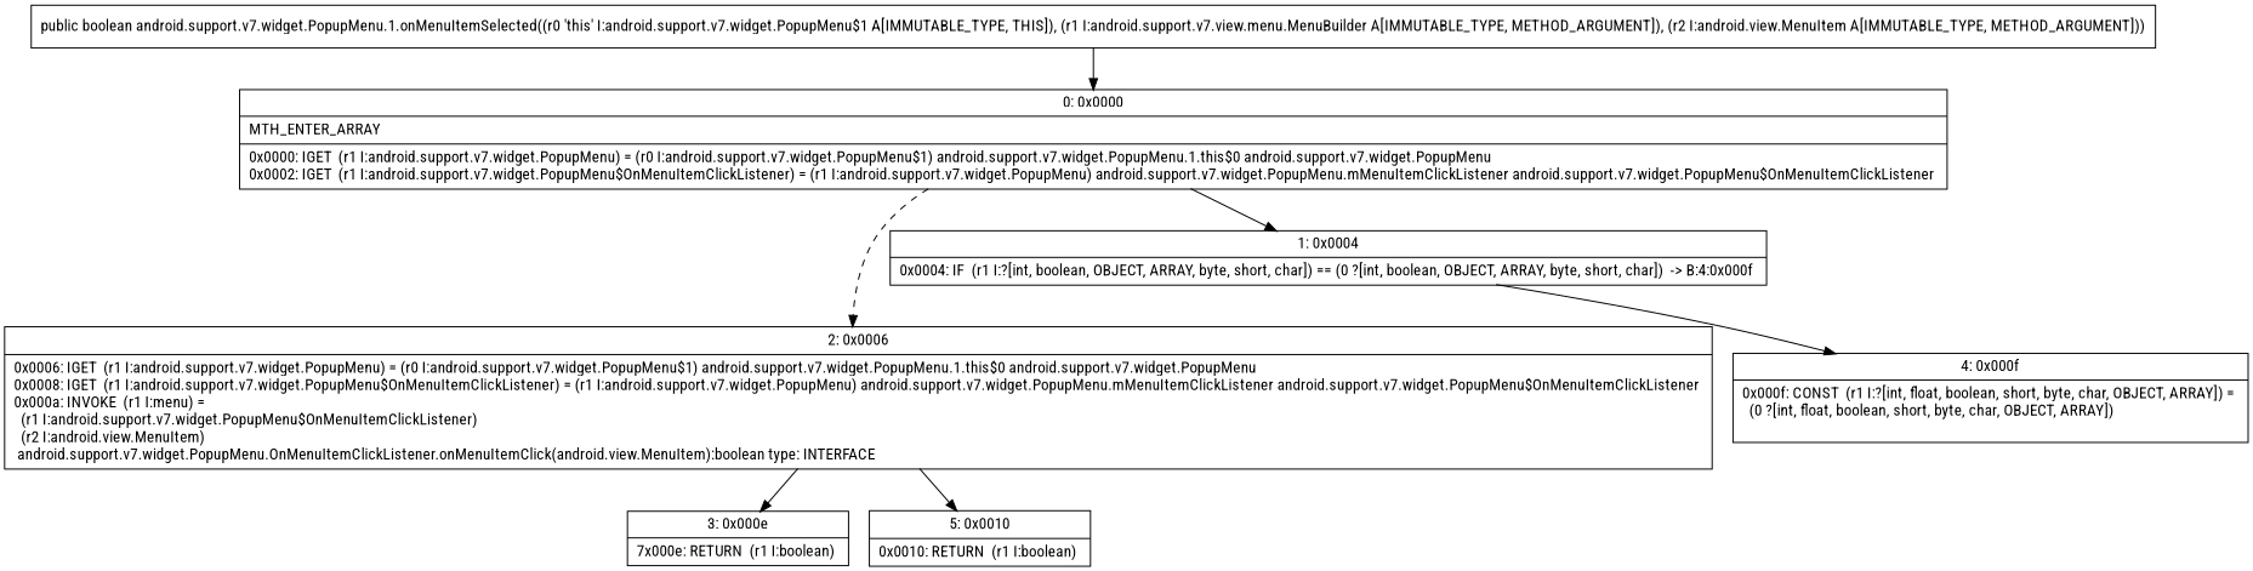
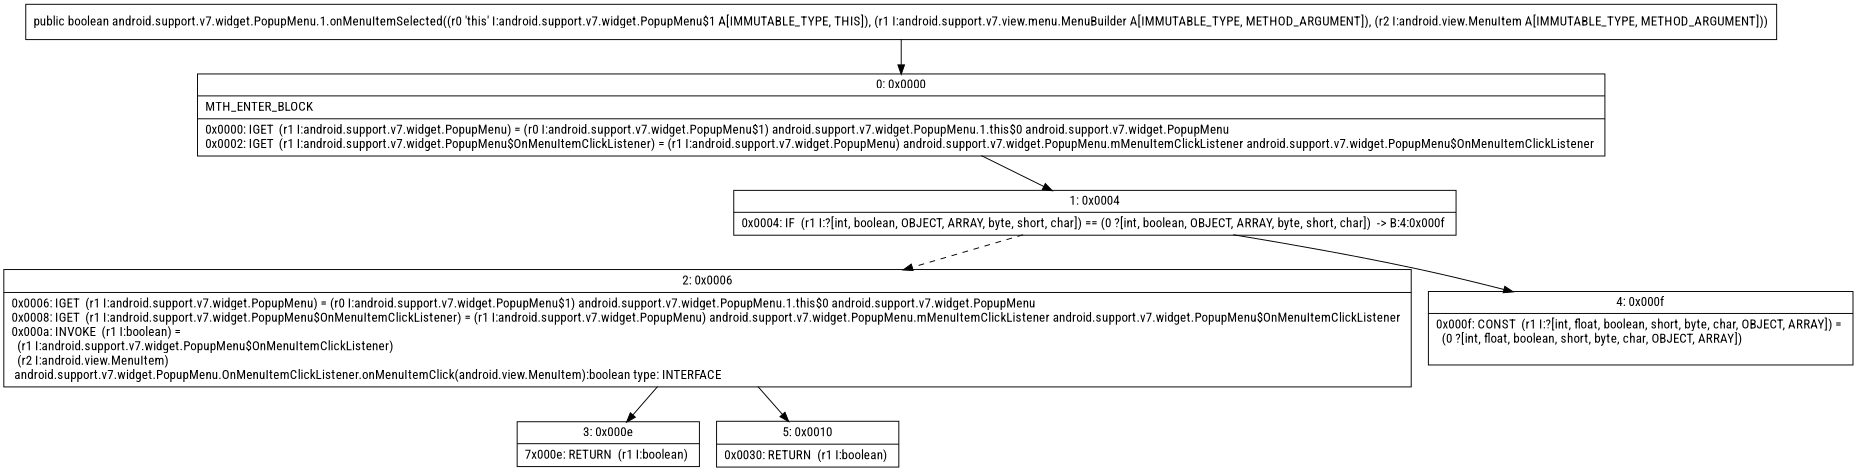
  digraph {
    fontname="Roboto Condensed"
    node [fontname="Roboto Condensed" shape=record]
    edge [fontname="Roboto Condensed"]
-   n1 [label="{0\:\ 0x0000|MTH_ENTER_ARRAY\l|0x0000: IGET  (r1 I:android.support.v7.widget.PopupMenu) = (r0 I:android.support.v7.widget.PopupMenu$1) android.support.v7.widget.PopupMenu.1.this$0 android.support.v7.widget.PopupMenu \l0x0002: IGET  (r1 I:android.support.v7.widget.PopupMenu$OnMenuItemClickListener) = (r1 I:android.support.v7.widget.PopupMenu) android.support.v7.widget.PopupMenu.mMenuItemClickListener android.support.v7.widget.PopupMenu$OnMenuItemClickListener \l}"]
+   n1 [label="{0\:\ 0x0000|MTH_ENTER_BLOCK\l|0x0000: IGET  (r1 I:android.support.v7.widget.PopupMenu) = (r0 I:android.support.v7.widget.PopupMenu$1) android.support.v7.widget.PopupMenu.1.this$0 android.support.v7.widget.PopupMenu \l0x0002: IGET  (r1 I:android.support.v7.widget.PopupMenu$OnMenuItemClickListener) = (r1 I:android.support.v7.widget.PopupMenu) android.support.v7.widget.PopupMenu.mMenuItemClickListener android.support.v7.widget.PopupMenu$OnMenuItemClickListener \l}"]
    n2 [label="{1\:\ 0x0004|0x0004: IF  (r1 I:?[int, boolean, OBJECT, ARRAY, byte, short, char]) == (0 ?[int, boolean, OBJECT, ARRAY, byte, short, char])  \-\> B:4:0x000f \l}"]
-   n3 [label="{2\:\ 0x0006|0x0006: IGET  (r1 I:android.support.v7.widget.PopupMenu) = (r0 I:android.support.v7.widget.PopupMenu$1) android.support.v7.widget.PopupMenu.1.this$0 android.support.v7.widget.PopupMenu \l0x0008: IGET  (r1 I:android.support.v7.widget.PopupMenu$OnMenuItemClickListener) = (r1 I:android.support.v7.widget.PopupMenu) android.support.v7.widget.PopupMenu.mMenuItemClickListener android.support.v7.widget.PopupMenu$OnMenuItemClickListener \l0x000a: INVOKE  (r1 I:menu) = \l  (r1 I:android.support.v7.widget.PopupMenu$OnMenuItemClickListener)\l  (r2 I:android.view.MenuItem)\l android.support.v7.widget.PopupMenu.OnMenuItemClickListener.onMenuItemClick(android.view.MenuItem):boolean type: INTERFACE \l}"]
+   n3 [label="{2\:\ 0x0006|0x0006: IGET  (r1 I:android.support.v7.widget.PopupMenu) = (r0 I:android.support.v7.widget.PopupMenu$1) android.support.v7.widget.PopupMenu.1.this$0 android.support.v7.widget.PopupMenu \l0x0008: IGET  (r1 I:android.support.v7.widget.PopupMenu$OnMenuItemClickListener) = (r1 I:android.support.v7.widget.PopupMenu) android.support.v7.widget.PopupMenu.mMenuItemClickListener android.support.v7.widget.PopupMenu$OnMenuItemClickListener \l0x000a: INVOKE  (r1 I:boolean) = \l  (r1 I:android.support.v7.widget.PopupMenu$OnMenuItemClickListener)\l  (r2 I:android.view.MenuItem)\l android.support.v7.widget.PopupMenu.OnMenuItemClickListener.onMenuItemClick(android.view.MenuItem):boolean type: INTERFACE \l}"]
    n4 [label="{4\:\ 0x000f|0x000f: CONST  (r1 I:?[int, float, boolean, short, byte, char, OBJECT, ARRAY]) = \l  (0 ?[int, float, boolean, short, byte, char, OBJECT, ARRAY])\l \l}"]
    n5 [label="{3\:\ 0x000e|7x000e: RETURN  (r1 I:boolean) \l}"]
-   n6 [label="{5\:\ 0x0010|0x0010: RETURN  (r1 I:boolean) \l}"]
+   n6 [label="{5\:\ 0x0010|0x0030: RETURN  (r1 I:boolean) \l}"]
    n7 [label="{public boolean android.support.v7.widget.PopupMenu.1.onMenuItemSelected((r0 'this' I:android.support.v7.widget.PopupMenu$1 A[IMMUTABLE_TYPE, THIS]), (r1 I:android.support.v7.view.menu.MenuBuilder A[IMMUTABLE_TYPE, METHOD_ARGUMENT]), (r2 I:android.view.MenuItem A[IMMUTABLE_TYPE, METHOD_ARGUMENT])) }"]
    n1 -> n2
-   n1 -> n3 [style=dashed]
+   n2 -> n3 [style=dashed]
    n2 -> n4
    n3 -> n5
    n3 -> n6
    n7 -> n1
  }
